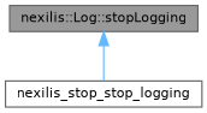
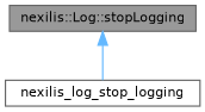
  digraph {
    rankdir=TB
    node [fontname=Helvetica fontsize=10 shape=box style=filled]
    n1 [color=gray40 fillcolor=grey60 fontcolor=black height=0.2 label="nexilis::Log::stopLogging" width=0.4]
-   n2 [color=grey40 fillcolor=white height=0.2 label=nexilis_stop_stop_logging width=0.4]
+   n2 [color=grey40 fillcolor=white height=0.2 label=nexilis_log_stop_logging width=0.4]
    n1 -> n2 [color=steelblue1 dir=back fontname=Helvetica fontsize=10 labelfontname=Helvetica labelfontsize=10 style=solid]
  }
